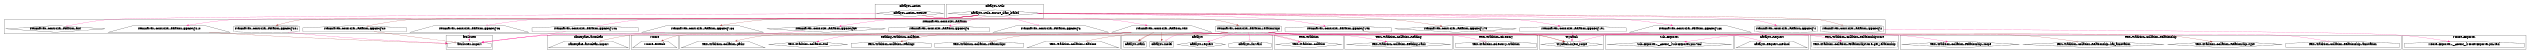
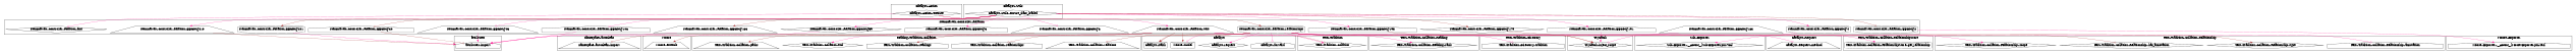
  digraph {
    node [shape=diamond]
    edge [arrowhead=odot color=deeppink]
    "Text::Tradition::Collation::end"
    "Text::Tradition::Collation::relations" [shape=trapezium]
    "Text::Tradition::Collation::relationships" [shape=house]
    "Text::Tradition::Collation::paths" [shape=trapezium]
    "Text::Tradition::Collation::readings" [shape=house]
    "Catalyst::forward" [shape=house]
    "Catalyst::stash" [shape=cylinder]
    "Catalyst::request"
-   "Catalyst::model" [shape=cylinder]
+   "Catalyst::model" [shape=cylinder label="Moose::model"]
    "TryCatch::inject_scope"
    "Catalyst::Request::method" [shape=trapezium]
    "Catalyst::Action::execute"
    "Text::Tradition::Collation::RelationshipStore::get_relationship" [shape=cylinder]
    "attributes::import" [shape=house]
    "Moose::extends" [shape=trapezium]
    "Catalyst::Utils::ensure_class_loaded"
    "Text::Tradition::collation"
    "Text::Tradition::Collation::Reading::rank"
    "Text::Tradition::Directory::tradition" [shape=house]
    "Moose::Exporter::__ANON__[Moose/Exporter.pm:492]" [shape=house]
    "namespace::autoclean::import" [shape=trapezium]
    "stemmaweb::Controller::Relation::BEGIN@133" [shape=trapezium]
    "stemmaweb::Controller::Relation::BEGIN@106" [shape=house]
    "stemmaweb::Controller::Relation::BEGIN@43" [shape=trapezium]
    "stemmaweb::Controller::Relation::BEGIN@30" [shape=house]
    "stemmaweb::Controller::Relation::BEGIN@3" [shape=house]
    "stemmaweb::Controller::Relation::BEGIN@210" [shape=trapezium]
    "stemmaweb::Controller::Relation::BEGIN@6" [shape=trapezium]
    "stemmaweb::Controller::Relation::text" [shape=trapezium]
    "stemmaweb::Controller::Relation::BEGIN@195" [shape=house]
    "stemmaweb::Controller::Relation::BEGIN@59"
    "stemmaweb::Controller::Relation::BEGIN@4" [shape=cylinder]
    "stemmaweb::Controller::Relation::BEGIN@183" [shape=trapezium]
    "stemmaweb::Controller::Relation::relationships" [shape=cylinder]
    "stemmaweb::Controller::Relation::BEGIN@201" [shape=cylinder]
    "stemmaweb::Controller::Relation::end"
    "stemmaweb::Controller::Relation::BEGIN@2" [shape=cylinder]
    "stemmaweb::Controller::Relation::BEGIN@191" [shape=house]
    "stemmaweb::Controller::Relation::BEGIN@179"
    "Text::Tradition::Collation::Relationship::annotation" [shape=house]
    "Text::Tradition::Collation::Relationship::type"
    "Text::Tradition::Collation::Relationship::has_annotation"
    "Text::Tradition::Collation::Relationship::scope"
    "Sub::Exporter::__ANON__[Sub/Exporter.pm:756]"
    subgraph cluster_1 {
      label="Reading::Tradition::Collation"
      "Text::Tradition::Collation::end"
      "Text::Tradition::Collation::relations"
      "Text::Tradition::Collation::relationships"
      "Text::Tradition::Collation::paths"
      "Text::Tradition::Collation::readings"
    }
    subgraph cluster_2 {
      label=Catalyst
      "Catalyst::forward"
      "Catalyst::stash"
      "Catalyst::request"
      "Catalyst::model"
    }
    subgraph cluster_3 {
      label=TryCatch
      "TryCatch::inject_scope"
    }
    subgraph cluster_4 {
      label="Catalyst::Request"
      "Catalyst::Request::method"
    }
    subgraph cluster_5 {
      label="Catalyst::Action"
      "Catalyst::Action::execute"
    }
    subgraph cluster_6 {
      label="Text::Tradition::Collation::RelationshipStore"
      "Text::Tradition::Collation::RelationshipStore::get_relationship"
    }
    subgraph cluster_7 {
      label=attributes
      "attributes::import"
    }
    subgraph cluster_8 {
      label=Moose
      "Moose::extends"
    }
    subgraph cluster_9 {
      label="Catalyst::Utils"
      "Catalyst::Utils::ensure_class_loaded"
    }
    subgraph cluster_10 {
      label="Text::Tradition"
      "Text::Tradition::collation"
    }
    subgraph cluster_11 {
      label="Text::Tradition::Collation::Reading"
      "Text::Tradition::Collation::Reading::rank"
    }
    subgraph cluster_12 {
      label="Text::Tradition::Directory"
      "Text::Tradition::Directory::tradition"
    }
    subgraph cluster_13 {
      label="Moose::Exporter"
      "Moose::Exporter::__ANON__[Moose/Exporter.pm:492]"
    }
    subgraph cluster_14 {
      label="namespace::autoclean"
      "namespace::autoclean::import"
    }
    subgraph cluster_15 {
      label="stemmaweb::Controller::Relation"
      "stemmaweb::Controller::Relation::BEGIN@133"
      "stemmaweb::Controller::Relation::BEGIN@106"
      "stemmaweb::Controller::Relation::BEGIN@43"
      "stemmaweb::Controller::Relation::BEGIN@30"
      "stemmaweb::Controller::Relation::BEGIN@3"
      "stemmaweb::Controller::Relation::BEGIN@210"
      "stemmaweb::Controller::Relation::BEGIN@6"
      "stemmaweb::Controller::Relation::text"
      "stemmaweb::Controller::Relation::BEGIN@195"
      "stemmaweb::Controller::Relation::BEGIN@59"
      "stemmaweb::Controller::Relation::BEGIN@4"
      "stemmaweb::Controller::Relation::BEGIN@183"
      "stemmaweb::Controller::Relation::relationships"
      "stemmaweb::Controller::Relation::BEGIN@201"
      "stemmaweb::Controller::Relation::end"
      "stemmaweb::Controller::Relation::BEGIN@2"
      "stemmaweb::Controller::Relation::BEGIN@191"
      "stemmaweb::Controller::Relation::BEGIN@179"
    }
    subgraph cluster_16 {
      label="Text::Tradition::Collation::Relationship"
      "Text::Tradition::Collation::Relationship::annotation"
      "Text::Tradition::Collation::Relationship::type"
      "Text::Tradition::Collation::Relationship::has_annotation"
      "Text::Tradition::Collation::Relationship::scope"
    }
    subgraph cluster_17 {
      label="Sub::Exporter"
      "Sub::Exporter::__ANON__[Sub/Exporter.pm:756]"
    }
    "Catalyst::Action::execute" -> "stemmaweb::Controller::Relation::text" [arrowhead=vee]
    "Catalyst::Action::execute" -> "stemmaweb::Controller::Relation::relationships" [arrowhead=normal color=brown]
    "Catalyst::Action::execute" -> "stemmaweb::Controller::Relation::end"
    "Catalyst::Utils::ensure_class_loaded" -> "stemmaweb::Controller::Relation::BEGIN@133" [arrowhead=vee color=brown]
    "Catalyst::Utils::ensure_class_loaded" -> "stemmaweb::Controller::Relation::BEGIN@106"
    "Catalyst::Utils::ensure_class_loaded" -> "stemmaweb::Controller::Relation::BEGIN@43"
    "Catalyst::Utils::ensure_class_loaded" -> "stemmaweb::Controller::Relation::BEGIN@30" [color=brown]
    "Catalyst::Utils::ensure_class_loaded" -> "stemmaweb::Controller::Relation::BEGIN@3" [arrowhead=vee]
    "Catalyst::Utils::ensure_class_loaded" -> "stemmaweb::Controller::Relation::BEGIN@210" [arrowhead=normal]
    "Catalyst::Utils::ensure_class_loaded" -> "stemmaweb::Controller::Relation::BEGIN@6"
    "Catalyst::Utils::ensure_class_loaded" -> "stemmaweb::Controller::Relation::BEGIN@195" [arrowhead=vee]
    "Catalyst::Utils::ensure_class_loaded" -> "stemmaweb::Controller::Relation::BEGIN@59" [arrowhead=vee]
    "Catalyst::Utils::ensure_class_loaded" -> "stemmaweb::Controller::Relation::BEGIN@4" [arrowhead=normal]
-   "Catalyst::Utils::ensure_class_loaded" -> "stemmaweb::Controller::Relation::BEGIN@183" [arrowhead=vee]
    "Catalyst::Utils::ensure_class_loaded" -> "stemmaweb::Controller::Relation::BEGIN@201" [arrowhead=vee color=brown]
    "Catalyst::Utils::ensure_class_loaded" -> "stemmaweb::Controller::Relation::BEGIN@2" [color=brown]
    "Catalyst::Utils::ensure_class_loaded" -> "stemmaweb::Controller::Relation::BEGIN@191" [arrowhead=normal]
    "Catalyst::Utils::ensure_class_loaded" -> "stemmaweb::Controller::Relation::BEGIN@179" [arrowhead=vee color=brown]
    "stemmaweb::Controller::Relation::BEGIN@133" -> "attributes::import" [arrowhead=normal]
    "stemmaweb::Controller::Relation::BEGIN@106" -> "attributes::import"
    "stemmaweb::Controller::Relation::BEGIN@43" -> "attributes::import" [arrowhead=normal]
    "stemmaweb::Controller::Relation::BEGIN@30" -> "attributes::import" [color=brown]
    "stemmaweb::Controller::Relation::BEGIN@3" -> "namespace::autoclean::import" [color=brown]
    "stemmaweb::Controller::Relation::BEGIN@210" -> "attributes::import" [arrowhead=vee color=brown]
    "stemmaweb::Controller::Relation::BEGIN@6" -> "Moose::extends" [arrowhead=normal color=brown]
    "stemmaweb::Controller::Relation::text" -> "Text::Tradition::Collation::end" [arrowhead=normal]
    "stemmaweb::Controller::Relation::text" -> "Text::Tradition::Collation::paths" [arrowhead=vee color=brown]
    "stemmaweb::Controller::Relation::text" -> "Text::Tradition::Collation::readings" [arrowhead=vee color=brown]
    "stemmaweb::Controller::Relation::text" -> "Catalyst::stash" [arrowhead=vee color=brown]
    "stemmaweb::Controller::Relation::text" -> "Catalyst::model" [arrowhead=normal color=brown]
    "stemmaweb::Controller::Relation::text" -> "Text::Tradition::collation" [color=brown]
    "stemmaweb::Controller::Relation::text" -> "Text::Tradition::Collation::Reading::rank" [arrowhead=normal]
    "stemmaweb::Controller::Relation::text" -> "Text::Tradition::Directory::tradition"
    "stemmaweb::Controller::Relation::BEGIN@195" -> "TryCatch::inject_scope" [arrowhead=vee color=brown]
    "stemmaweb::Controller::Relation::BEGIN@59" -> "attributes::import" [arrowhead=vee]
    "stemmaweb::Controller::Relation::BEGIN@4" -> "Sub::Exporter::__ANON__[Sub/Exporter.pm:756]" [arrowhead=normal]
    "stemmaweb::Controller::Relation::BEGIN@183" -> "TryCatch::inject_scope"
    "stemmaweb::Controller::Relation::relationships" -> "Text::Tradition::Collation::relations" [color=brown]
    "stemmaweb::Controller::Relation::relationships" -> "Text::Tradition::Collation::relationships" [color=brown]
    "stemmaweb::Controller::Relation::relationships" -> "Catalyst::forward"
    "stemmaweb::Controller::Relation::relationships" -> "Catalyst::stash" [arrowhead=normal color=brown]
    "stemmaweb::Controller::Relation::relationships" -> "Catalyst::request" [arrowhead=normal]
    "stemmaweb::Controller::Relation::relationships" -> "Catalyst::model"
    "stemmaweb::Controller::Relation::relationships" -> "Catalyst::Request::method"
    "stemmaweb::Controller::Relation::relationships" -> "Text::Tradition::Collation::RelationshipStore::get_relationship" [arrowhead=normal]
    "stemmaweb::Controller::Relation::relationships" -> "Text::Tradition::collation" [arrowhead=vee]
    "stemmaweb::Controller::Relation::relationships" -> "Text::Tradition::Collation::Relationship::annotation"
    "stemmaweb::Controller::Relation::relationships" -> "Text::Tradition::Collation::Relationship::type" [arrowhead=normal color=brown]
    "stemmaweb::Controller::Relation::relationships" -> "Text::Tradition::Collation::Relationship::has_annotation" [color=brown]
    "stemmaweb::Controller::Relation::relationships" -> "Text::Tradition::Collation::Relationship::scope" [arrowhead=vee]
    "stemmaweb::Controller::Relation::BEGIN@201" -> "attributes::import" [arrowhead=normal]
    "stemmaweb::Controller::Relation::BEGIN@2" -> "Moose::Exporter::__ANON__[Moose/Exporter.pm:492]" [arrowhead=normal]
    "stemmaweb::Controller::Relation::BEGIN@191" -> "TryCatch::inject_scope" [arrowhead=vee]
    "stemmaweb::Controller::Relation::BEGIN@179" -> "TryCatch::inject_scope" [arrowhead=vee color=brown]
  }
